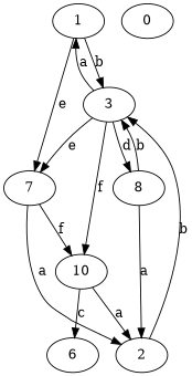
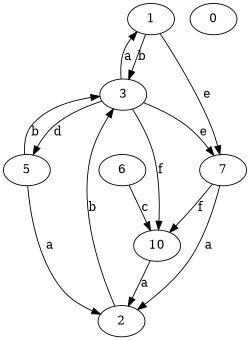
  strict digraph {
    1
    3
    7
    10
-   5 [label=8]
+   5
    2
    n7 [label=6]
    0
    1 -> 3 [label=b]
    1 -> 7 [label=e]
    3 -> 1 [label=a]
    3 -> 7 [label=e]
    3 -> 10 [label=f]
    3 -> 5 [label=d]
    7 -> 10 [label=f]
    7 -> 2 [label=a]
    10 -> 2 [label=a]
-   10 -> n7 [label=c]
+   n7 -> 10 [label=c]
    5 -> 3 [label=b]
    5 -> 2 [label=a]
    2 -> 3 [label=b]
  }
